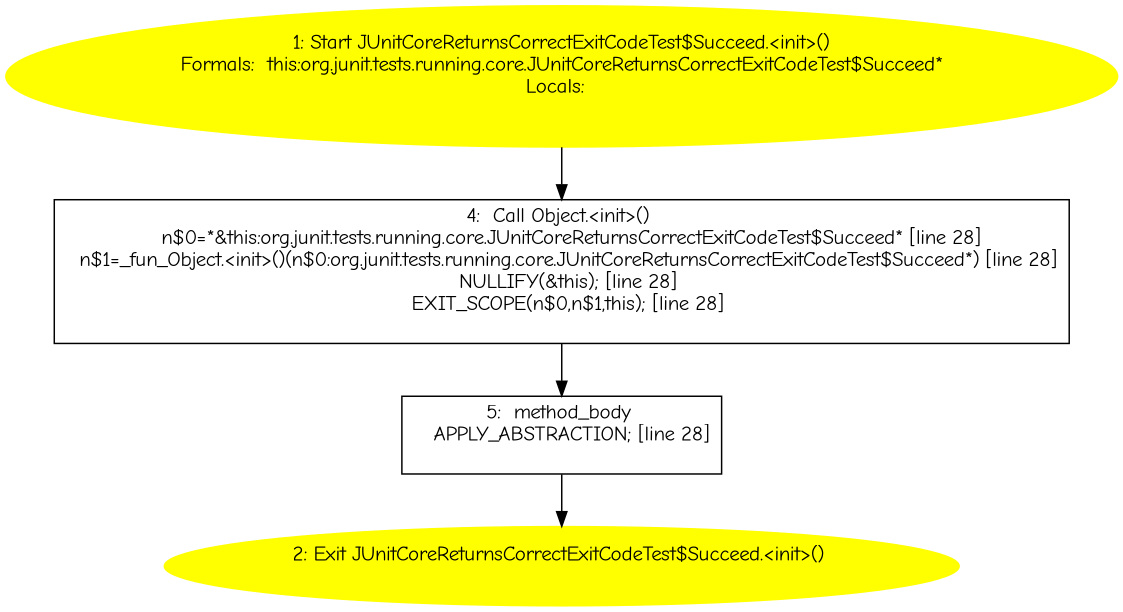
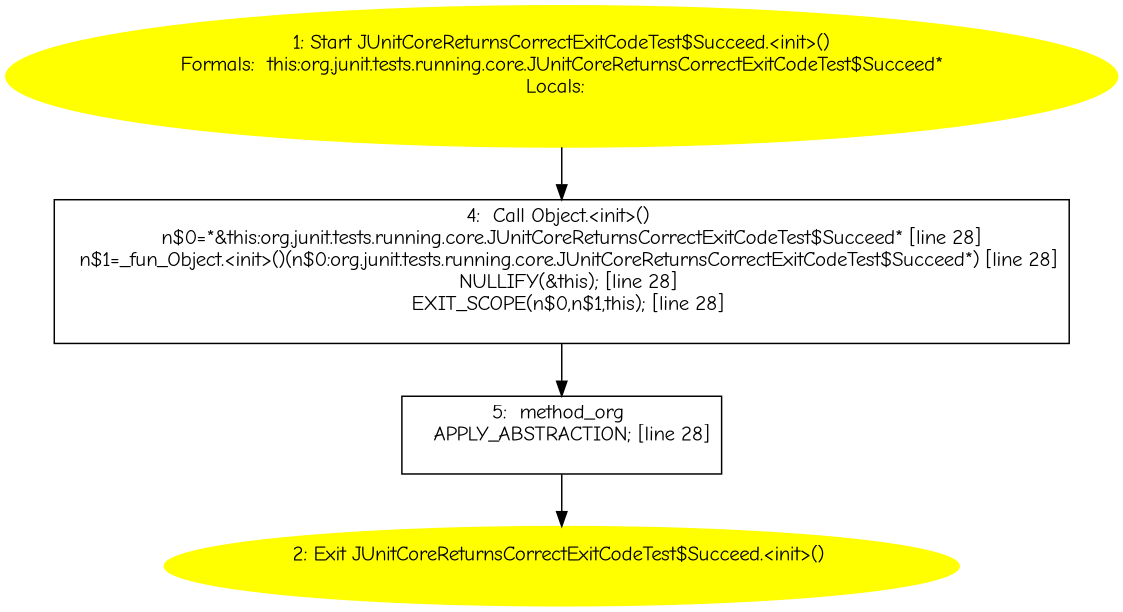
  digraph {
    fontname="Comic Neue"
    node [fontname="Comic Neue"]
    edge [fontname="Comic Neue"]
    n1 [color=yellow label="1: Start JUnitCoreReturnsCorrectExitCodeTest$Succeed.<init>()\nFormals:  this:org.junit.tests.running.core.JUnitCoreReturnsCorrectExitCodeTest$Succeed*\nLocals:  \n  " style=filled]
    n2 [label="4:  Call Object.<init>() \n   n$0=*&this:org.junit.tests.running.core.JUnitCoreReturnsCorrectExitCodeTest$Succeed* [line 28]\n  n$1=_fun_Object.<init>()(n$0:org.junit.tests.running.core.JUnitCoreReturnsCorrectExitCodeTest$Succeed*) [line 28]\n  NULLIFY(&this); [line 28]\n  EXIT_SCOPE(n$0,n$1,this); [line 28]\n " shape=box]
-   n3 [label="5:  method_body \n   APPLY_ABSTRACTION; [line 28]\n " shape=box]
+   n3 [label="5:  method_org \n   APPLY_ABSTRACTION; [line 28]\n " shape=box]
    n4 [color=yellow label="2: Exit JUnitCoreReturnsCorrectExitCodeTest$Succeed.<init>() \n  " style=filled]
    n1 -> n2
    n2 -> n3
    n3 -> n4
  }
